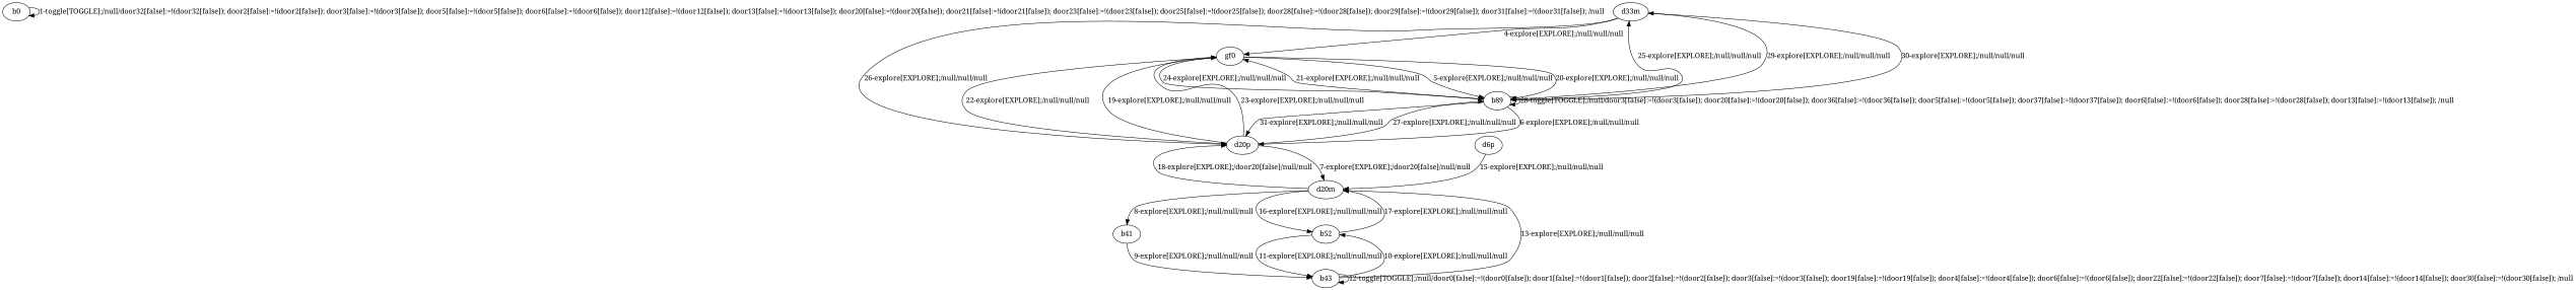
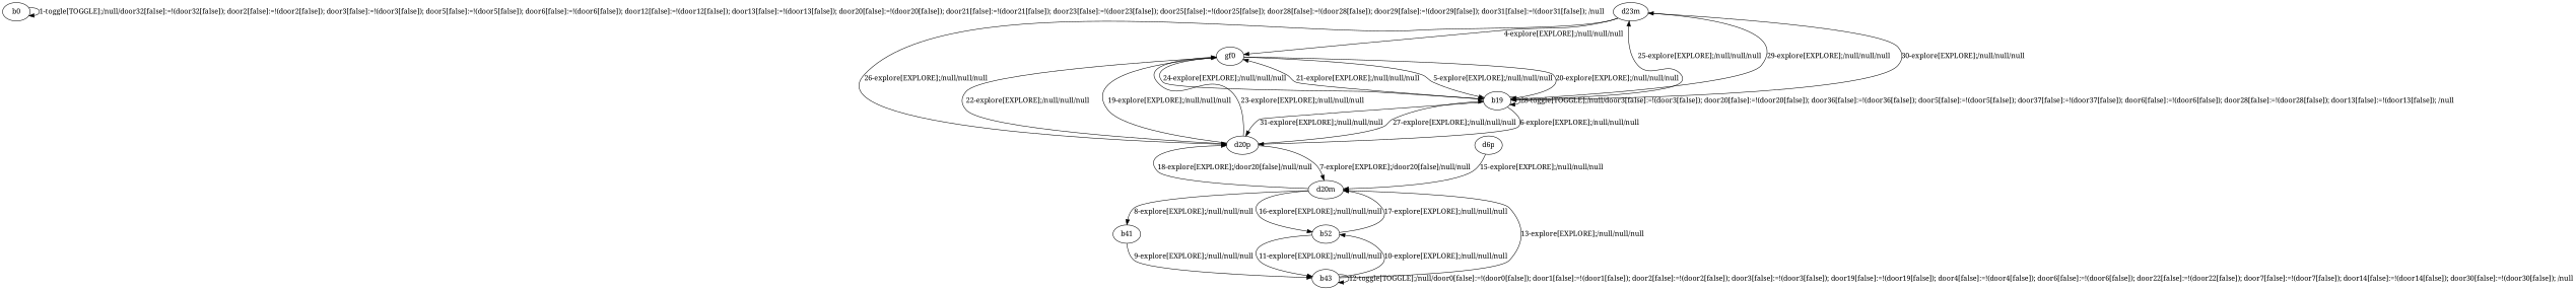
  digraph {
    fontname="Noto Serif"
    node [fontname="Noto Serif"]
    edge [fontname="Noto Serif"]
    b0
-   d23m [label=d33m]
+   d23m
    gf0
-   b19 [label=b89]
+   b19
    d20p
    d20m
    b41
    n8 [label=b52]
    b43
    d6p
    b0 -> b0 [label="1-toggle[TOGGLE];/null/door32[false]:=!(door32[false]); door2[false]:=!(door2[false]); door3[false]:=!(door3[false]); door5[false]:=!(door5[false]); door6[false]:=!(door6[false]); door12[false]:=!(door12[false]); door13[false]:=!(door13[false]); door20[false]:=!(door20[false]); door21[false]:=!(door21[false]); door23[false]:=!(door23[false]); door25[false]:=!(door25[false]); door28[false]:=!(door28[false]); door29[false]:=!(door29[false]); door31[false]:=!(door31[false]); /null"]
    d23m -> gf0 [label="4-explore[EXPLORE];/null/null/null"]
    d23m -> b19 [label="30-explore[EXPLORE];/null/null/null"]
    d23m -> d20p [label="26-explore[EXPLORE];/null/null/null"]
    gf0 -> b19 [label="5-explore[EXPLORE];/null/null/null"]
    gf0 -> b19 [label="20-explore[EXPLORE];/null/null/null"]
    gf0 -> b19 [label="24-explore[EXPLORE];/null/null/null"]
    gf0 -> d20p [label="22-explore[EXPLORE];/null/null/null"]
    b19 -> d23m [label="25-explore[EXPLORE];/null/null/null"]
    b19 -> d23m [label="29-explore[EXPLORE];/null/null/null"]
    b19 -> gf0 [label="21-explore[EXPLORE];/null/null/null"]
    b19 -> b19 [label="28-toggle[TOGGLE];/null/door3[false]:=!(door3[false]); door20[false]:=!(door20[false]); door36[false]:=!(door36[false]); door5[false]:=!(door5[false]); door37[false]:=!(door37[false]); door6[false]:=!(door6[false]); door28[false]:=!(door28[false]); door13[false]:=!(door13[false]); /null"]
    b19 -> d20p [label="6-explore[EXPLORE];/null/null/null"]
    b19 -> d20p [label="31-explore[EXPLORE];/null/null/null"]
    d20p -> gf0 [label="19-explore[EXPLORE];/null/null/null"]
    d20p -> gf0 [label="23-explore[EXPLORE];/null/null/null"]
    d20p -> b19 [label="27-explore[EXPLORE];/null/null/null"]
    d20p -> d20m [label="7-explore[EXPLORE];/door20[false]/null/null"]
    d20m -> d20p [label="18-explore[EXPLORE];/door20[false]/null/null"]
    d20m -> b41 [label="8-explore[EXPLORE];/null/null/null"]
    d20m -> n8 [label="16-explore[EXPLORE];/null/null/null"]
    b41 -> b43 [label="9-explore[EXPLORE];/null/null/null"]
    n8 -> d20m [label="17-explore[EXPLORE];/null/null/null"]
    n8 -> b43 [label="11-explore[EXPLORE];/null/null/null"]
    b43 -> d20m [label="13-explore[EXPLORE];/null/null/null"]
    b43 -> n8 [label="10-explore[EXPLORE];/null/null/null"]
    b43 -> b43 [label="12-toggle[TOGGLE];/null/door0[false]:=!(door0[false]); door1[false]:=!(door1[false]); door2[false]:=!(door2[false]); door3[false]:=!(door3[false]); door19[false]:=!(door19[false]); door4[false]:=!(door4[false]); door6[false]:=!(door6[false]); door22[false]:=!(door22[false]); door7[false]:=!(door7[false]); door14[false]:=!(door14[false]); door30[false]:=!(door30[false]); /null"]
    d6p -> d20m [label="15-explore[EXPLORE];/null/null/null"]
  }
